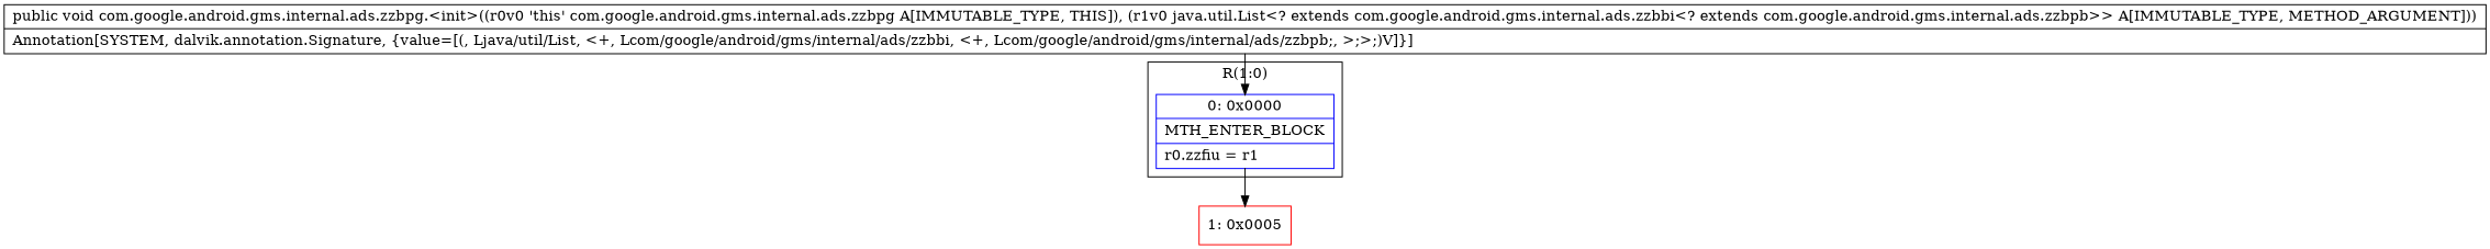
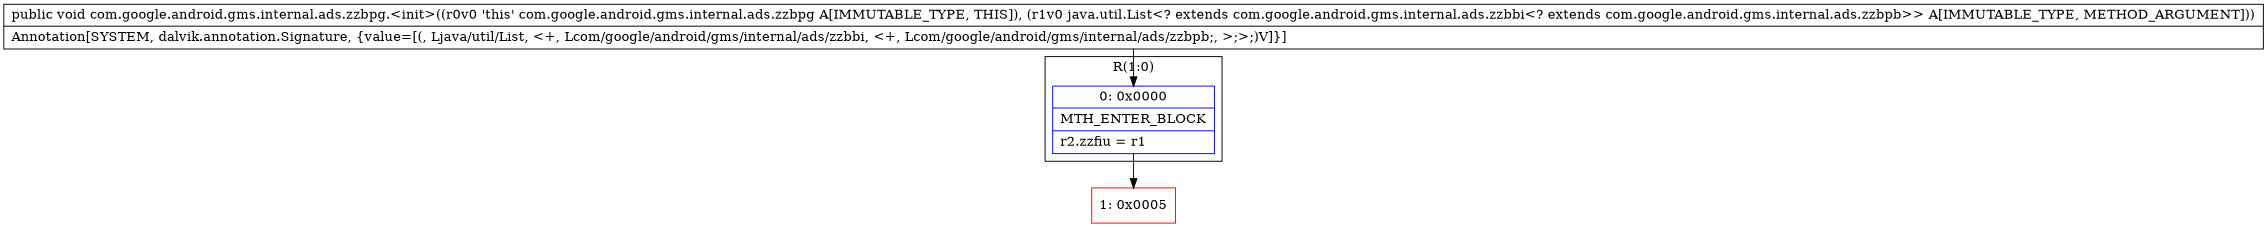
  digraph {
    node [shape=record]
-   n1 [color=blue label="{0\:\ 0x0000|MTH_ENTER_BLOCK\l|r0.zzfiu = r1\l}"]
+   n1 [color=blue label="{0\:\ 0x0000|MTH_ENTER_BLOCK\l|r2.zzfiu = r1\l}"]
    n2 [color=red label="{1\:\ 0x0005}"]
    n3 [label="{public void com.google.android.gms.internal.ads.zzbpg.\<init\>((r0v0 'this' com.google.android.gms.internal.ads.zzbpg A[IMMUTABLE_TYPE, THIS]), (r1v0 java.util.List\<? extends com.google.android.gms.internal.ads.zzbbi\<? extends com.google.android.gms.internal.ads.zzbpb\>\> A[IMMUTABLE_TYPE, METHOD_ARGUMENT]))  | Annotation[SYSTEM, dalvik.annotation.Signature, \{value=[(, Ljava\/util\/List, \<+, Lcom\/google\/android\/gms\/internal\/ads\/zzbbi, \<+, Lcom\/google\/android\/gms\/internal\/ads\/zzbpb;, \>;\>;)V]\}]\l}"]
    subgraph cluster_1 {
      label="R(1:0)"
      n1
    }
    n1 -> n2
    n3 -> n1
  }
